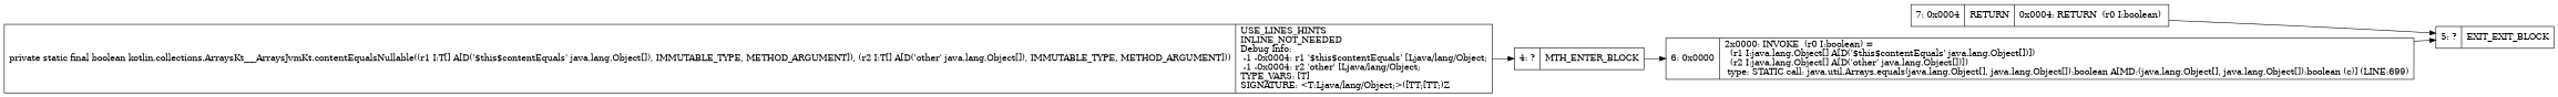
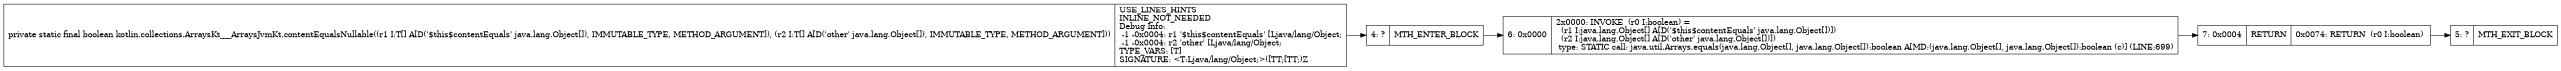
  digraph {
    rankdir=LR
    node [shape=record]
    n1 [label="{4\:\ ?|MTH_ENTER_BLOCK\l}"]
    n2 [label="{6\:\ 0x0000|2x0000: INVOKE  (r0 I:boolean) = \l  (r1 I:java.lang.Object[] A[D('$this$contentEquals' java.lang.Object[])])\l  (r2 I:java.lang.Object[] A[D('other' java.lang.Object[])])\l type: STATIC call: java.util.Arrays.equals(java.lang.Object[], java.lang.Object[]):boolean A[MD:(java.lang.Object[], java.lang.Object[]):boolean (c)] (LINE:699)\l}"]
-   n3 [label="{7\:\ 0x0004|RETURN\l|0x0004: RETURN  (r0 I:boolean) \l}"]
-   n4 [label="{5\:\ ?|EXIT_EXIT_BLOCK\l}"]
+   n3 [label="{7\:\ 0x0004|RETURN\l|0x0074: RETURN  (r0 I:boolean) \l}"]
+   n4 [label="{5\:\ ?|MTH_EXIT_BLOCK\l}"]
    n5 [label="{private static final boolean kotlin.collections.ArraysKt___ArraysJvmKt.contentEqualsNullable((r1 I:T[] A[D('$this$contentEquals' java.lang.Object[]), IMMUTABLE_TYPE, METHOD_ARGUMENT]), (r2 I:T[] A[D('other' java.lang.Object[]), IMMUTABLE_TYPE, METHOD_ARGUMENT]))  | USE_LINES_HINTS\lINLINE_NOT_NEEDED\lDebug Info:\l  \-1 \-0x0004: r1 '$this$contentEquals' [Ljava\/lang\/Object;\l  \-1 \-0x0004: r2 'other' [Ljava\/lang\/Object;\lTYPE_VARS: [T]\lSIGNATURE: \<T:Ljava\/lang\/Object;\>([TT;[TT;)Z\l}"]
    n1 -> n2
-   n2 -> n4
+   n2 -> n3
    n3 -> n4
    n5 -> n1
  }
